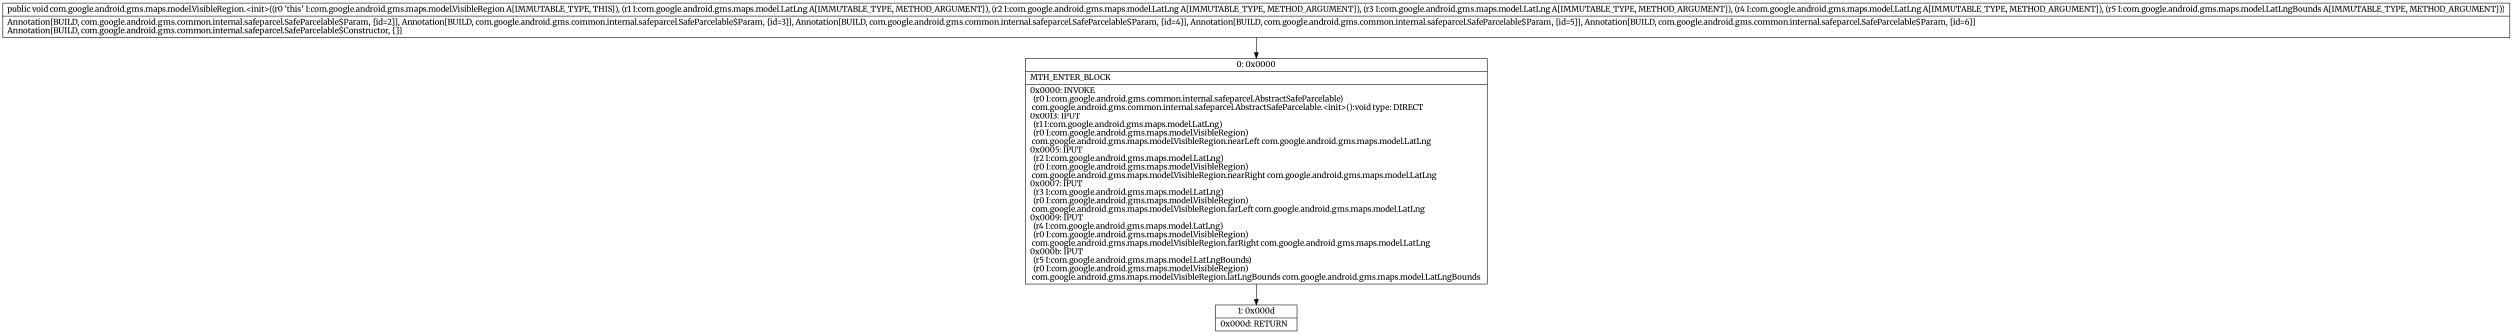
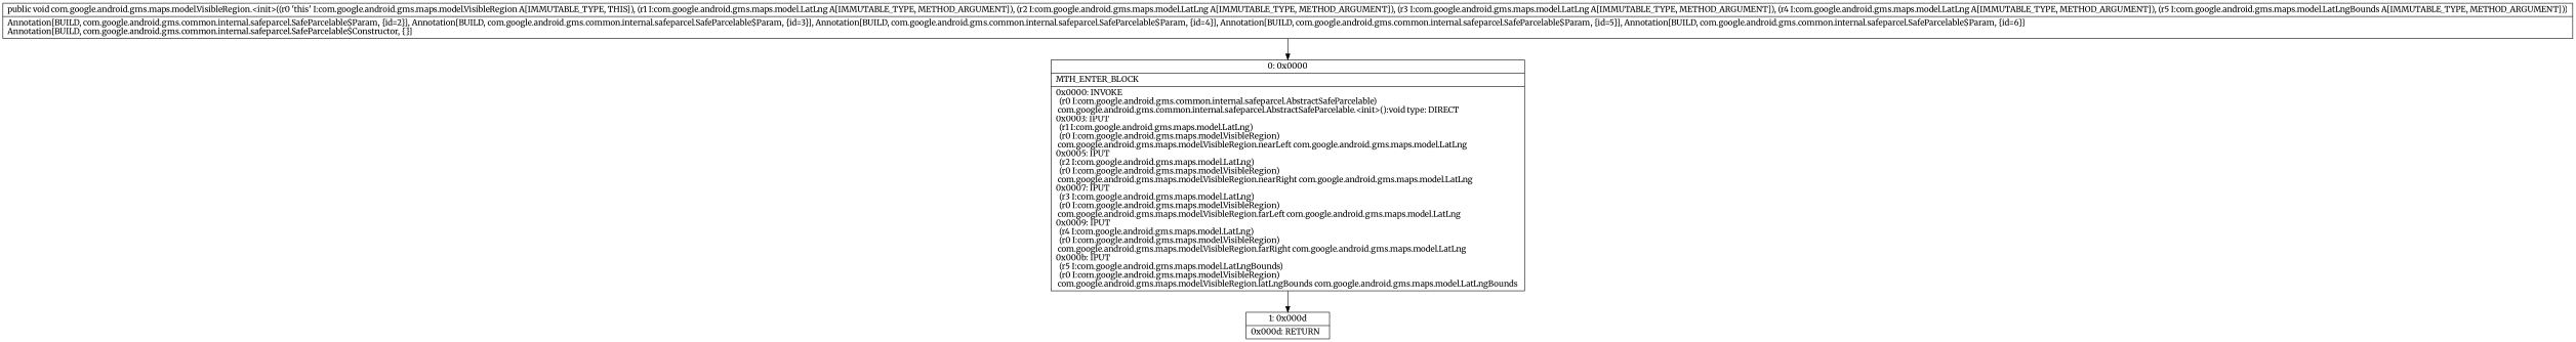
  digraph {
    fontname=Merriweather
    node [shape=record fontname=Merriweather]
    edge [fontname=Merriweather]
-   n1 [label="{0\:\ 0x0000|MTH_ENTER_BLOCK\l|0x0000: INVOKE  \l  (r0 I:com.google.android.gms.common.internal.safeparcel.AbstractSafeParcelable)\l com.google.android.gms.common.internal.safeparcel.AbstractSafeParcelable.\<init\>():void type: DIRECT \l0x0013: IPUT  \l  (r1 I:com.google.android.gms.maps.model.LatLng)\l  (r0 I:com.google.android.gms.maps.model.VisibleRegion)\l com.google.android.gms.maps.model.VisibleRegion.nearLeft com.google.android.gms.maps.model.LatLng \l0x0005: IPUT  \l  (r2 I:com.google.android.gms.maps.model.LatLng)\l  (r0 I:com.google.android.gms.maps.model.VisibleRegion)\l com.google.android.gms.maps.model.VisibleRegion.nearRight com.google.android.gms.maps.model.LatLng \l0x0007: IPUT  \l  (r3 I:com.google.android.gms.maps.model.LatLng)\l  (r0 I:com.google.android.gms.maps.model.VisibleRegion)\l com.google.android.gms.maps.model.VisibleRegion.farLeft com.google.android.gms.maps.model.LatLng \l0x0009: IPUT  \l  (r4 I:com.google.android.gms.maps.model.LatLng)\l  (r0 I:com.google.android.gms.maps.model.VisibleRegion)\l com.google.android.gms.maps.model.VisibleRegion.farRight com.google.android.gms.maps.model.LatLng \l0x000b: IPUT  \l  (r5 I:com.google.android.gms.maps.model.LatLngBounds)\l  (r0 I:com.google.android.gms.maps.model.VisibleRegion)\l com.google.android.gms.maps.model.VisibleRegion.latLngBounds com.google.android.gms.maps.model.LatLngBounds \l}"]
+   n1 [label="{0\:\ 0x0000|MTH_ENTER_BLOCK\l|0x0000: INVOKE  \l  (r0 I:com.google.android.gms.common.internal.safeparcel.AbstractSafeParcelable)\l com.google.android.gms.common.internal.safeparcel.AbstractSafeParcelable.\<init\>():void type: DIRECT \l0x0003: IPUT  \l  (r1 I:com.google.android.gms.maps.model.LatLng)\l  (r0 I:com.google.android.gms.maps.model.VisibleRegion)\l com.google.android.gms.maps.model.VisibleRegion.nearLeft com.google.android.gms.maps.model.LatLng \l0x0005: IPUT  \l  (r2 I:com.google.android.gms.maps.model.LatLng)\l  (r0 I:com.google.android.gms.maps.model.VisibleRegion)\l com.google.android.gms.maps.model.VisibleRegion.nearRight com.google.android.gms.maps.model.LatLng \l0x0007: IPUT  \l  (r3 I:com.google.android.gms.maps.model.LatLng)\l  (r0 I:com.google.android.gms.maps.model.VisibleRegion)\l com.google.android.gms.maps.model.VisibleRegion.farLeft com.google.android.gms.maps.model.LatLng \l0x0009: IPUT  \l  (r4 I:com.google.android.gms.maps.model.LatLng)\l  (r0 I:com.google.android.gms.maps.model.VisibleRegion)\l com.google.android.gms.maps.model.VisibleRegion.farRight com.google.android.gms.maps.model.LatLng \l0x000b: IPUT  \l  (r5 I:com.google.android.gms.maps.model.LatLngBounds)\l  (r0 I:com.google.android.gms.maps.model.VisibleRegion)\l com.google.android.gms.maps.model.VisibleRegion.latLngBounds com.google.android.gms.maps.model.LatLngBounds \l}"]
    n2 [label="{1\:\ 0x000d|0x000d: RETURN   \l}"]
    n3 [label="{public void com.google.android.gms.maps.model.VisibleRegion.\<init\>((r0 'this' I:com.google.android.gms.maps.model.VisibleRegion A[IMMUTABLE_TYPE, THIS]), (r1 I:com.google.android.gms.maps.model.LatLng A[IMMUTABLE_TYPE, METHOD_ARGUMENT]), (r2 I:com.google.android.gms.maps.model.LatLng A[IMMUTABLE_TYPE, METHOD_ARGUMENT]), (r3 I:com.google.android.gms.maps.model.LatLng A[IMMUTABLE_TYPE, METHOD_ARGUMENT]), (r4 I:com.google.android.gms.maps.model.LatLng A[IMMUTABLE_TYPE, METHOD_ARGUMENT]), (r5 I:com.google.android.gms.maps.model.LatLngBounds A[IMMUTABLE_TYPE, METHOD_ARGUMENT]))  | Annotation[BUILD, com.google.android.gms.common.internal.safeparcel.SafeParcelable$Param, \{id=2\}], Annotation[BUILD, com.google.android.gms.common.internal.safeparcel.SafeParcelable$Param, \{id=3\}], Annotation[BUILD, com.google.android.gms.common.internal.safeparcel.SafeParcelable$Param, \{id=4\}], Annotation[BUILD, com.google.android.gms.common.internal.safeparcel.SafeParcelable$Param, \{id=5\}], Annotation[BUILD, com.google.android.gms.common.internal.safeparcel.SafeParcelable$Param, \{id=6\}]\lAnnotation[BUILD, com.google.android.gms.common.internal.safeparcel.SafeParcelable$Constructor, \{\}]\l}"]
    n1 -> n2
    n3 -> n1
  }
